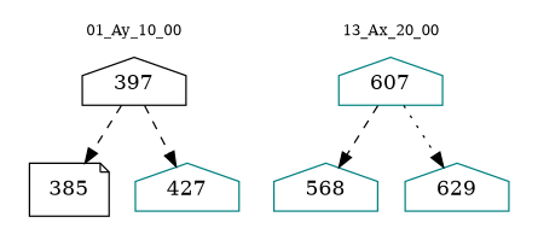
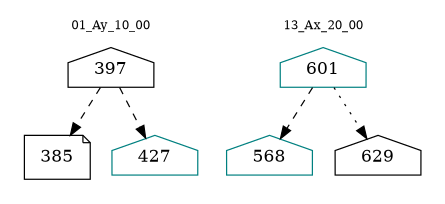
  digraph {
    node [color=teal shape=house]
    edge [color=black style=dashed]
    n1 [color=black label=397]
    n2 [color=black label=385 shape=note]
    n3 [label=427]
-   n4 [label=607]
+   n4 [label=601]
    n5 [label=568]
-   n6 [label=629]
+   n6 [color=black label=629]
    subgraph cluster_1 {
      color=white
      fontsize=10
      label="01_Ay_10_00"
      n1
      n2
      n3
    }
    subgraph cluster_2 {
      color=white
      fontsize=10
      label="13_Ax_20_00"
      n4
      n5
      n6
    }
    n1 -> n2
    n1 -> n3
    n4 -> n5
    n4 -> n6 [style=dotted]
  }
